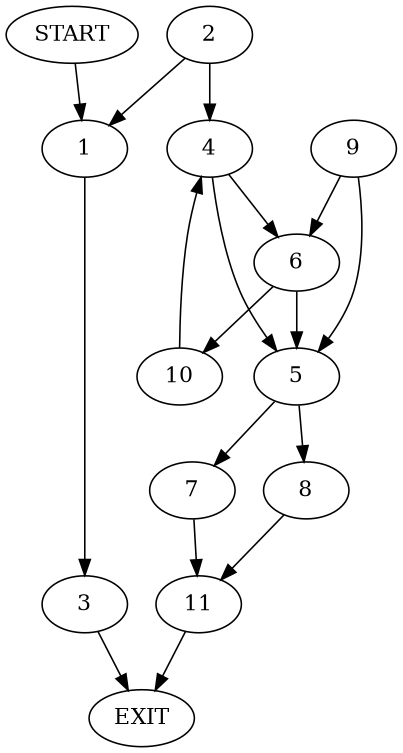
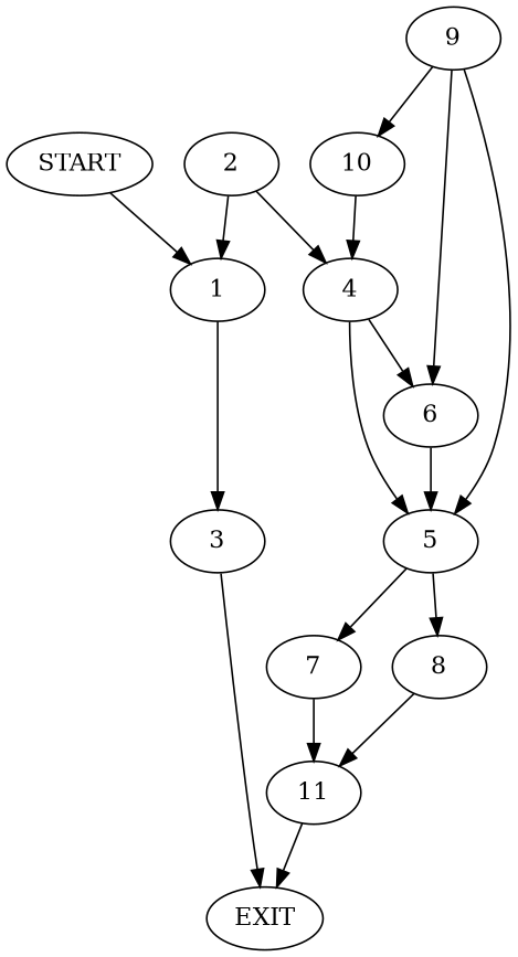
  digraph {
    n1 [label=START]
    1
    3
    n4 [label=EXIT]
    2
    4
    5
    6
    7
    8
    11
    9
    10
    n1 -> 1
    1 -> 3
    3 -> n4
    2 -> 1
    2 -> 4
    4 -> 5
    4 -> 6
    5 -> 7
    5 -> 8
    6 -> 5
    7 -> 11
    8 -> 11
    11 -> n4
    9 -> 5
    9 -> 6
-   6 -> 10
+   9 -> 10
    10 -> 4
  }
